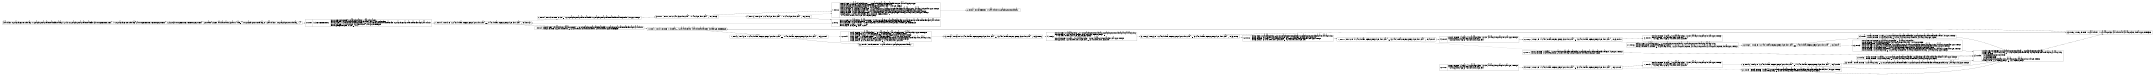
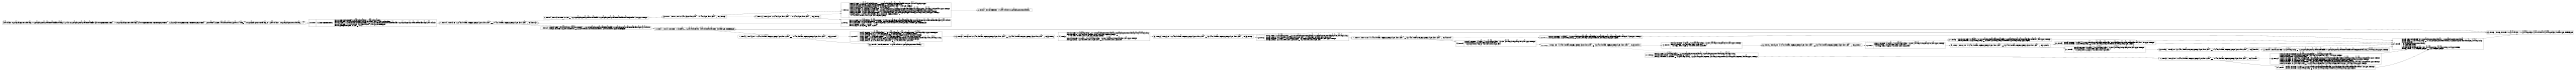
  digraph {
    rankdir=LR
    node [shape=record]
    n1 [label="{0\:\ 0x0000|SYSTEM_ENTER_BLOCK\l|0x0000: NEW_INSTANCE  (r0 I:java.util.ArrayList) =  java.util.ArrayList \l0x0002: INVOKE  (r0 I:java.util.ArrayList) java.util.ArrayList.\<init\>():void type: DIRECT \l0x0005: IGET  (r1 I:java.util.List\<java.lang.Integer\>) = (r6 I:org.mapsforge.map.reader.ReadBuffer) org.mapsforge.map.reader.ReadBuffer.tagIds java.util.List \l0x0007: INVOKE  (r1 I:java.util.List) java.util.List.clear():void type: INTERFACE \l0x000a: ARRAY_LENGTH  (r1 I:int) = (r7 I:?[]) \l}"]
    n2 [label="{1\:\ 0x000b|0x000b: IF  (r8 I:?[int, boolean, OBJECT, ARRAY, byte, short, char]) == (0 ?[int, boolean, OBJECT, ARRAY, byte, short, char])  \-\> B:9:0x003b \l}"]
    n3 [label="{2\:\ 0x000d|0x000d: INVOKE  (r2 I:int) = (r6 I:org.mapsforge.map.reader.ReadBuffer) org.mapsforge.map.reader.ReadBuffer.readUnsignedInt():int type: VIRTUAL \l}"]
    n4 [label="{9\:\ 0x003b|0x003b: IGET  (r8 I:java.util.List\<java.lang.Integer\>) = (r6 I:org.mapsforge.map.reader.ReadBuffer) org.mapsforge.map.reader.ReadBuffer.tagIds java.util.List \l0x003d: INVOKE  (r8 I:java.util.Iterator) = (r8 I:java.util.List) java.util.List.iterator():java.util.Iterator type: INTERFACE \l}"]
    n5 [label="{3\:\ 0x0011|0x0011: IF  (r2 I:?[int, byte, short, char]) \< (0 ?[int, byte, short, char])  \-\> B:7:0x0023 \l}"]
    n6 [label="{10\:\ 0x0041|0x0041: INVOKE  (r1 I:boolean) = (r8 I:java.util.Iterator) java.util.Iterator.hasNext():boolean type: INTERFACE \l}"]
    n7 [label="{4\:\ 0x0013|0x0013: IF  (r2 I:?[int, byte, short, char]) \< (r1 I:?[int, byte, short, char])  \-\> B:6:0x0016 \l}"]
    n8 [label="{7\:\ 0x0023|0x0023: SGET  (r7 I:java.util.logging.Logger) =  org.mapsforge.map.reader.ReadBuffer.LOGGER java.util.logging.Logger \l0x0025: NEW_INSTANCE  (r8 I:java.lang.StringBuilder) =  java.lang.StringBuilder \l0x0027: INVOKE  (r8 I:java.lang.StringBuilder) java.lang.StringBuilder.\<init\>():void type: DIRECT \l0x002a: CONST_STR  (r0 I:java.lang.String) =  \"invalid tag ID: \" \l0x002c: INVOKE  (r8 I:java.lang.StringBuilder), (r0 I:java.lang.String) java.lang.StringBuilder.append(java.lang.String):java.lang.StringBuilder type: VIRTUAL \l0x002f: INVOKE  (r8 I:java.lang.StringBuilder), (r2 I:int) java.lang.StringBuilder.append(int):java.lang.StringBuilder type: VIRTUAL \l0x0032: INVOKE  (r8 I:java.lang.String) = (r8 I:java.lang.StringBuilder) java.lang.StringBuilder.toString():java.lang.String type: VIRTUAL \l0x0036: INVOKE  (r7 I:java.util.logging.Logger), (r8 I:java.lang.String) java.util.logging.Logger.warning(java.lang.String):void type: VIRTUAL \l0x0039: CONST  (r7 I:?[int, float, boolean, short, byte, char, OBJECT, ARRAY]) = \l  (0 ?[int, float, boolean, short, byte, char, OBJECT, ARRAY])\l \l}"]
    n9 [label="{6\:\ 0x0016|0x0016: IGET  (r3 I:java.util.List\<java.lang.Integer\>) = (r6 I:org.mapsforge.map.reader.ReadBuffer) org.mapsforge.map.reader.ReadBuffer.tagIds java.util.List \l0x0018: INVOKE  (r2 I:java.lang.Integer) = (r2 I:int) java.lang.Integer.valueOf(int):java.lang.Integer type: STATIC \l0x001c: INVOKE  (r3 I:java.util.List), (r2 I:java.lang.Object) java.util.List.add(java.lang.Object):boolean type: INTERFACE \l0x001f: ARITH  (r8 I:int) = (r8 I:int) + (\-1 int) \l0x0021: CAST  (r8 I:byte) = (byte) (r8 I:int) \l}"]
    n10 [label="{8\:\ 0x003a|0x003a: RETURN  (r7 I:java.util.List\<org.mapsforge.core.model.Tag\>) \l}"]
    n11 [label="{11\:\ 0x0045|0x0045: IF  (r1 I:?[int, boolean, OBJECT, ARRAY, byte, short, char]) == (0 ?[int, boolean, OBJECT, ARRAY, byte, short, char])  \-\> B:36:0x00eb \l}"]
    n12 [label="{12\:\ 0x0047|0x0047: INVOKE  (r1 I:java.lang.Object) = (r8 I:java.util.Iterator) java.util.Iterator.next():java.lang.Object type: INTERFACE \l0x004b: CHECK_CAST  (r1 I:java.lang.Integer) = (java.lang.Integer) (r1 I:?[OBJECT, ARRAY]) \l0x004d: INVOKE  (r1 I:int) = (r1 I:java.lang.Integer) java.lang.Integer.intValue():int type: VIRTUAL \l0x0051: AGET  (r1 I:?[OBJECT, ARRAY]) = (r7 I:?[OBJECT, ARRAY][]), (r1 I:?[int, short, byte, char]) \l0x0053: IGET  (r2 I:java.lang.String) = (r1 I:org.mapsforge.core.model.Tag) org.mapsforge.core.model.Tag.value java.lang.String \l0x0055: INVOKE  (r2 I:int) = (r2 I:java.lang.String) java.lang.String.length():int type: VIRTUAL \l0x0059: CONST  (r3 I:?[int, float, short, byte, char]) = (2 ?[int, float, short, byte, char]) \l}"]
    n13 [label="{36\:\ 0x00eb|0x00eb: RETURN  (r0 I:java.util.List\<org.mapsforge.core.model.Tag\>) \l}"]
    n14 [label="{13\:\ 0x005a|0x005a: IF  (r2 I:?[int, boolean, OBJECT, ARRAY, byte, short, char]) != (r3 I:?[int, boolean, OBJECT, ARRAY, byte, short, char])  \-\> B:35:0x00e6 \l}"]
    n15 [label="{14\:\ 0x005c|0x005c: IGET  (r2 I:java.lang.String) = (r1 I:org.mapsforge.core.model.Tag) org.mapsforge.core.model.Tag.value java.lang.String \l0x005e: CONST  (r3 I:?[int, float, boolean, short, byte, char, OBJECT, ARRAY]) = \l  (0 ?[int, float, boolean, short, byte, char, OBJECT, ARRAY])\l \l0x005f: INVOKE  (r2 I:char) = (r2 I:java.lang.String), (r3 I:int) java.lang.String.charAt(int):char type: VIRTUAL \l0x0063: CONST  (r3 I:?[int, float, short, byte, char]) = (37 ?[int, float, short, byte, char]) \l}"]
    n16 [label="{15\:\ 0x0065|0x0065: IF  (r2 I:?[int, boolean, OBJECT, ARRAY, byte, short, char]) != (r3 I:?[int, boolean, OBJECT, ARRAY, byte, short, char])  \-\> B:35:0x00e6 \l}"]
    n17 [label="{35\:\ 0x00e6|0x00e6: INVOKE  (r0 I:java.util.List), (r1 I:java.lang.Object) java.util.List.add(java.lang.Object):boolean type: INTERFACE \l}"]
    n18 [label="{16\:\ 0x0067|0x0067: IGET  (r2 I:java.lang.String) = (r1 I:org.mapsforge.core.model.Tag) org.mapsforge.core.model.Tag.value java.lang.String \l0x0069: CONST  (r3 I:?[boolean, int, float, short, byte, char]) = (1 ?[boolean, int, float, short, byte, char]) \l0x006a: INVOKE  (r4 I:char) = (r2 I:java.lang.String), (r3 I:int) java.lang.String.charAt(int):char type: VIRTUAL \l0x006e: CONST  (r5 I:?[int, float, short, byte, char]) = (98 ?[int, float, short, byte, char]) \l}"]
    n19 [label="{17\:\ 0x0070|0x0070: IF  (r4 I:?[int, boolean, OBJECT, ARRAY, byte, short, char]) != (r5 I:?[int, boolean, OBJECT, ARRAY, byte, short, char])  \-\> B:19:0x007b \l}"]
    n20 [label="{18\:\ 0x0072|0x0072: INVOKE  (r2 I:byte) = (r6 I:org.mapsforge.map.reader.ReadBuffer) org.mapsforge.map.reader.ReadBuffer.readByte():byte type: VIRTUAL \l0x0076: INVOKE  (r2 I:java.lang.String) = (r2 I:int) java.lang.String.valueOf(int):java.lang.String type: STATIC \l}"]
    n21 [label="{19\:\ 0x007b|0x007b: INVOKE  (r4 I:char) = (r2 I:java.lang.String), (r3 I:int) java.lang.String.charAt(int):char type: VIRTUAL \l0x007f: CONST  (r5 I:?[int, float, short, byte, char]) = \l  (105(0x69, float:1.47E\-43) ?[int, float, short, byte, char])\l \l}"]
    n22 [label="{34\:\ 0x00de|0x00de: NEW_INSTANCE  (r3 I:org.mapsforge.core.model.Tag) =  org.mapsforge.core.model.Tag \l0x00e0: IGET  (r1 I:java.lang.String) = (r1 I:org.mapsforge.core.model.Tag) org.mapsforge.core.model.Tag.key java.lang.String \l0x00e2: INVOKE  \l  (r3 I:org.mapsforge.core.model.Tag)\l  (r1 I:java.lang.String)\l  (r2 I:java.lang.String)\l org.mapsforge.core.model.Tag.\<init\>(java.lang.String, java.lang.String):void type: DIRECT \l0x00e5: MOVE  (r1 I:?[OBJECT, ARRAY]) = (r3 I:?[OBJECT, ARRAY]) \l}"]
    n23 [label="{20\:\ 0x0081|0x0081: IF  (r4 I:?[int, boolean, OBJECT, ARRAY, byte, short, char]) != (r5 I:?[int, boolean, OBJECT, ARRAY, byte, short, char])  \-\> B:25:0x00b0 \l}"]
    n24 [label="{21\:\ 0x0083|0x0083: IGET  (r2 I:java.lang.String) = (r1 I:org.mapsforge.core.model.Tag) org.mapsforge.core.model.Tag.key java.lang.String \l0x0085: CONST_STR  (r3 I:java.lang.String) =  \":colour\" \l0x0087: INVOKE  (r2 I:boolean) = (r2 I:java.lang.String), (r3 I:java.lang.CharSequence) java.lang.String.contains(java.lang.CharSequence):boolean type: VIRTUAL \l}"]
    n25 [label="{25\:\ 0x00b0|0x00b0: INVOKE  (r4 I:char) = (r2 I:java.lang.String), (r3 I:int) java.lang.String.charAt(int):char type: VIRTUAL \l0x00b4: CONST  (r5 I:?[int, float, short, byte, char]) = \l  (102(0x66, float:1.43E\-43) ?[int, float, short, byte, char])\l \l}"]
    n26 [label="{22\:\ 0x008b|0x008b: IF  (r2 I:?[int, boolean, OBJECT, ARRAY, byte, short, char]) == (0 ?[int, boolean, OBJECT, ARRAY, byte, short, char])  \-\> B:24:0x00a7 \l}"]
+   n27 [label="{26\:\ 0x00b6|0x00b6: IF  (r4 I:?[int, boolean, OBJECT, ARRAY, byte, short, char]) != (r5 I:?[int, boolean, OBJECT, ARRAY, byte, short, char])  \-\> B:28:0x00c1 \l}"]
    n28 [label="{23\:\ 0x008d|0x008d: NEW_INSTANCE  (r2 I:java.lang.StringBuilder) =  java.lang.StringBuilder \l0x008f: INVOKE  (r2 I:java.lang.StringBuilder) java.lang.StringBuilder.\<init\>():void type: DIRECT \l0x0092: CONST_STR  (r3 I:java.lang.String) =  \"#\" \l0x0094: INVOKE  (r2 I:java.lang.StringBuilder), (r3 I:java.lang.String) java.lang.StringBuilder.append(java.lang.String):java.lang.StringBuilder type: VIRTUAL \l0x0097: INVOKE  (r3 I:int) = (r6 I:org.mapsforge.map.reader.ReadBuffer) org.mapsforge.map.reader.ReadBuffer.readInt():int type: VIRTUAL \l0x009b: INVOKE  (r3 I:java.lang.String) = (r3 I:int) java.lang.Integer.toHexString(int):java.lang.String type: STATIC \l0x009f: INVOKE  (r2 I:java.lang.StringBuilder), (r3 I:java.lang.String) java.lang.StringBuilder.append(java.lang.String):java.lang.StringBuilder type: VIRTUAL \l0x00a2: INVOKE  (r2 I:java.lang.String) = (r2 I:java.lang.StringBuilder) java.lang.StringBuilder.toString():java.lang.String type: VIRTUAL \l}"]
    n29 [label="{24\:\ 0x00a7|0x00a7: INVOKE  (r2 I:int) = (r6 I:org.mapsforge.map.reader.ReadBuffer) org.mapsforge.map.reader.ReadBuffer.readInt():int type: VIRTUAL \l0x00ab: INVOKE  (r2 I:java.lang.String) = (r2 I:int) java.lang.String.valueOf(int):java.lang.String type: STATIC \l}"]
    n30 [label="{27\:\ 0x00b8|0x00b8: INVOKE  (r2 I:float) = (r6 I:org.mapsforge.map.reader.ReadBuffer) org.mapsforge.map.reader.ReadBuffer.readFloat():float type: VIRTUAL \l0x00bc: INVOKE  (r2 I:java.lang.String) = (r2 I:float) java.lang.String.valueOf(float):java.lang.String type: STATIC \l}"]
    n31 [label="{28\:\ 0x00c1|0x00c1: INVOKE  (r4 I:char) = (r2 I:java.lang.String), (r3 I:int) java.lang.String.charAt(int):char type: VIRTUAL \l0x00c5: CONST  (r5 I:?[int, float, short, byte, char]) = \l  (104(0x68, float:1.46E\-43) ?[int, float, short, byte, char])\l \l}"]
    n32 [label="{29\:\ 0x00c7|0x00c7: IF  (r4 I:?[int, boolean, OBJECT, ARRAY, byte, short, char]) != (r5 I:?[int, boolean, OBJECT, ARRAY, byte, short, char])  \-\> B:31:0x00d2 \l}"]
    n33 [label="{30\:\ 0x00c9|0x00c9: INVOKE  (r2 I:int) = (r6 I:org.mapsforge.map.reader.ReadBuffer) org.mapsforge.map.reader.ReadBuffer.readShort():int type: VIRTUAL \l0x00cd: INVOKE  (r2 I:java.lang.String) = (r2 I:int) java.lang.String.valueOf(int):java.lang.String type: STATIC \l}"]
    n34 [label="{31\:\ 0x00d2|0x00d2: INVOKE  (r3 I:char) = (r2 I:java.lang.String), (r3 I:int) java.lang.String.charAt(int):char type: VIRTUAL \l0x00d6: CONST  (r4 I:?[int, float, short, byte, char]) = \l  (115(0x73, float:1.61E\-43) ?[int, float, short, byte, char])\l \l}"]
    n35 [label="{32\:\ 0x00d8|0x00d8: IF  (r3 I:?[int, boolean, OBJECT, ARRAY, byte, short, char]) != (r4 I:?[int, boolean, OBJECT, ARRAY, byte, short, char])  \-\> B:34:0x00de \l}"]
    n36 [label="{33\:\ 0x00da|0x00da: INVOKE  (r2 I:java.lang.String) = (r6 I:org.mapsforge.map.reader.ReadBuffer) org.mapsforge.map.reader.ReadBuffer.readUTF8EncodedString():java.lang.String type: VIRTUAL \l}"]
    n37 [label="{java.util.List\<org.mapsforge.core.model.Tag\> org.mapsforge.map.reader.ReadBuffer.readTags((r6 'this' I:org.mapsforge.map.reader.ReadBuffer A[IMMUTABLE_TYPE, THIS]), (r7 I:org.mapsforge.core.model.Tag[] A[IMMUTABLE_TYPE, METHOD_ARGUMENT]), (r8 I:byte A[IMMUTABLE_TYPE, METHOD_ARGUMENT]))  | Annotation[SYSTEM, dalvik.annotation.Signature, \{value=[([, Lorg\/mapsforge\/core\/model\/Tag;, B), Ljava\/util\/List\<, Lorg\/mapsforge\/core\/model\/Tag;, \>;]\}]\l}"]
    n1 -> n2
    n2 -> n3 [style=dashed]
    n2 -> n4
    n3 -> n5
    n4 -> n6
    n5 -> n7 [style=dashed]
    n5 -> n8
    n6 -> n11
    n7 -> n8 [style=dashed]
    n7 -> n9
    n8 -> n10
    n9 -> n2
    n11 -> n12 [style=dashed]
    n11 -> n13
    n12 -> n14
    n14 -> n15 [style=dashed]
    n15 -> n16
    n16 -> n17
    n16 -> n18 [style=dashed]
    n17 -> n6
    n18 -> n19
    n19 -> n20 [style=dashed]
    n19 -> n21
    n20 -> n22
    n21 -> n23
    n22 -> n17
    n23 -> n24 [style=dashed]
    n23 -> n25
    n24 -> n26
+   n25 -> n27
    n26 -> n28 [style=dashed]
    n26 -> n29
+   n27 -> n30 [style=dashed]
+   n27 -> n31
    n28 -> n22
    n29 -> n22
    n30 -> n22
    n31 -> n32
    n32 -> n33 [style=dashed]
    n32 -> n34
    n33 -> n22
    n34 -> n35
    n35 -> n22
    n35 -> n36 [style=dashed]
    n36 -> n22
    n37 -> n1
  }
